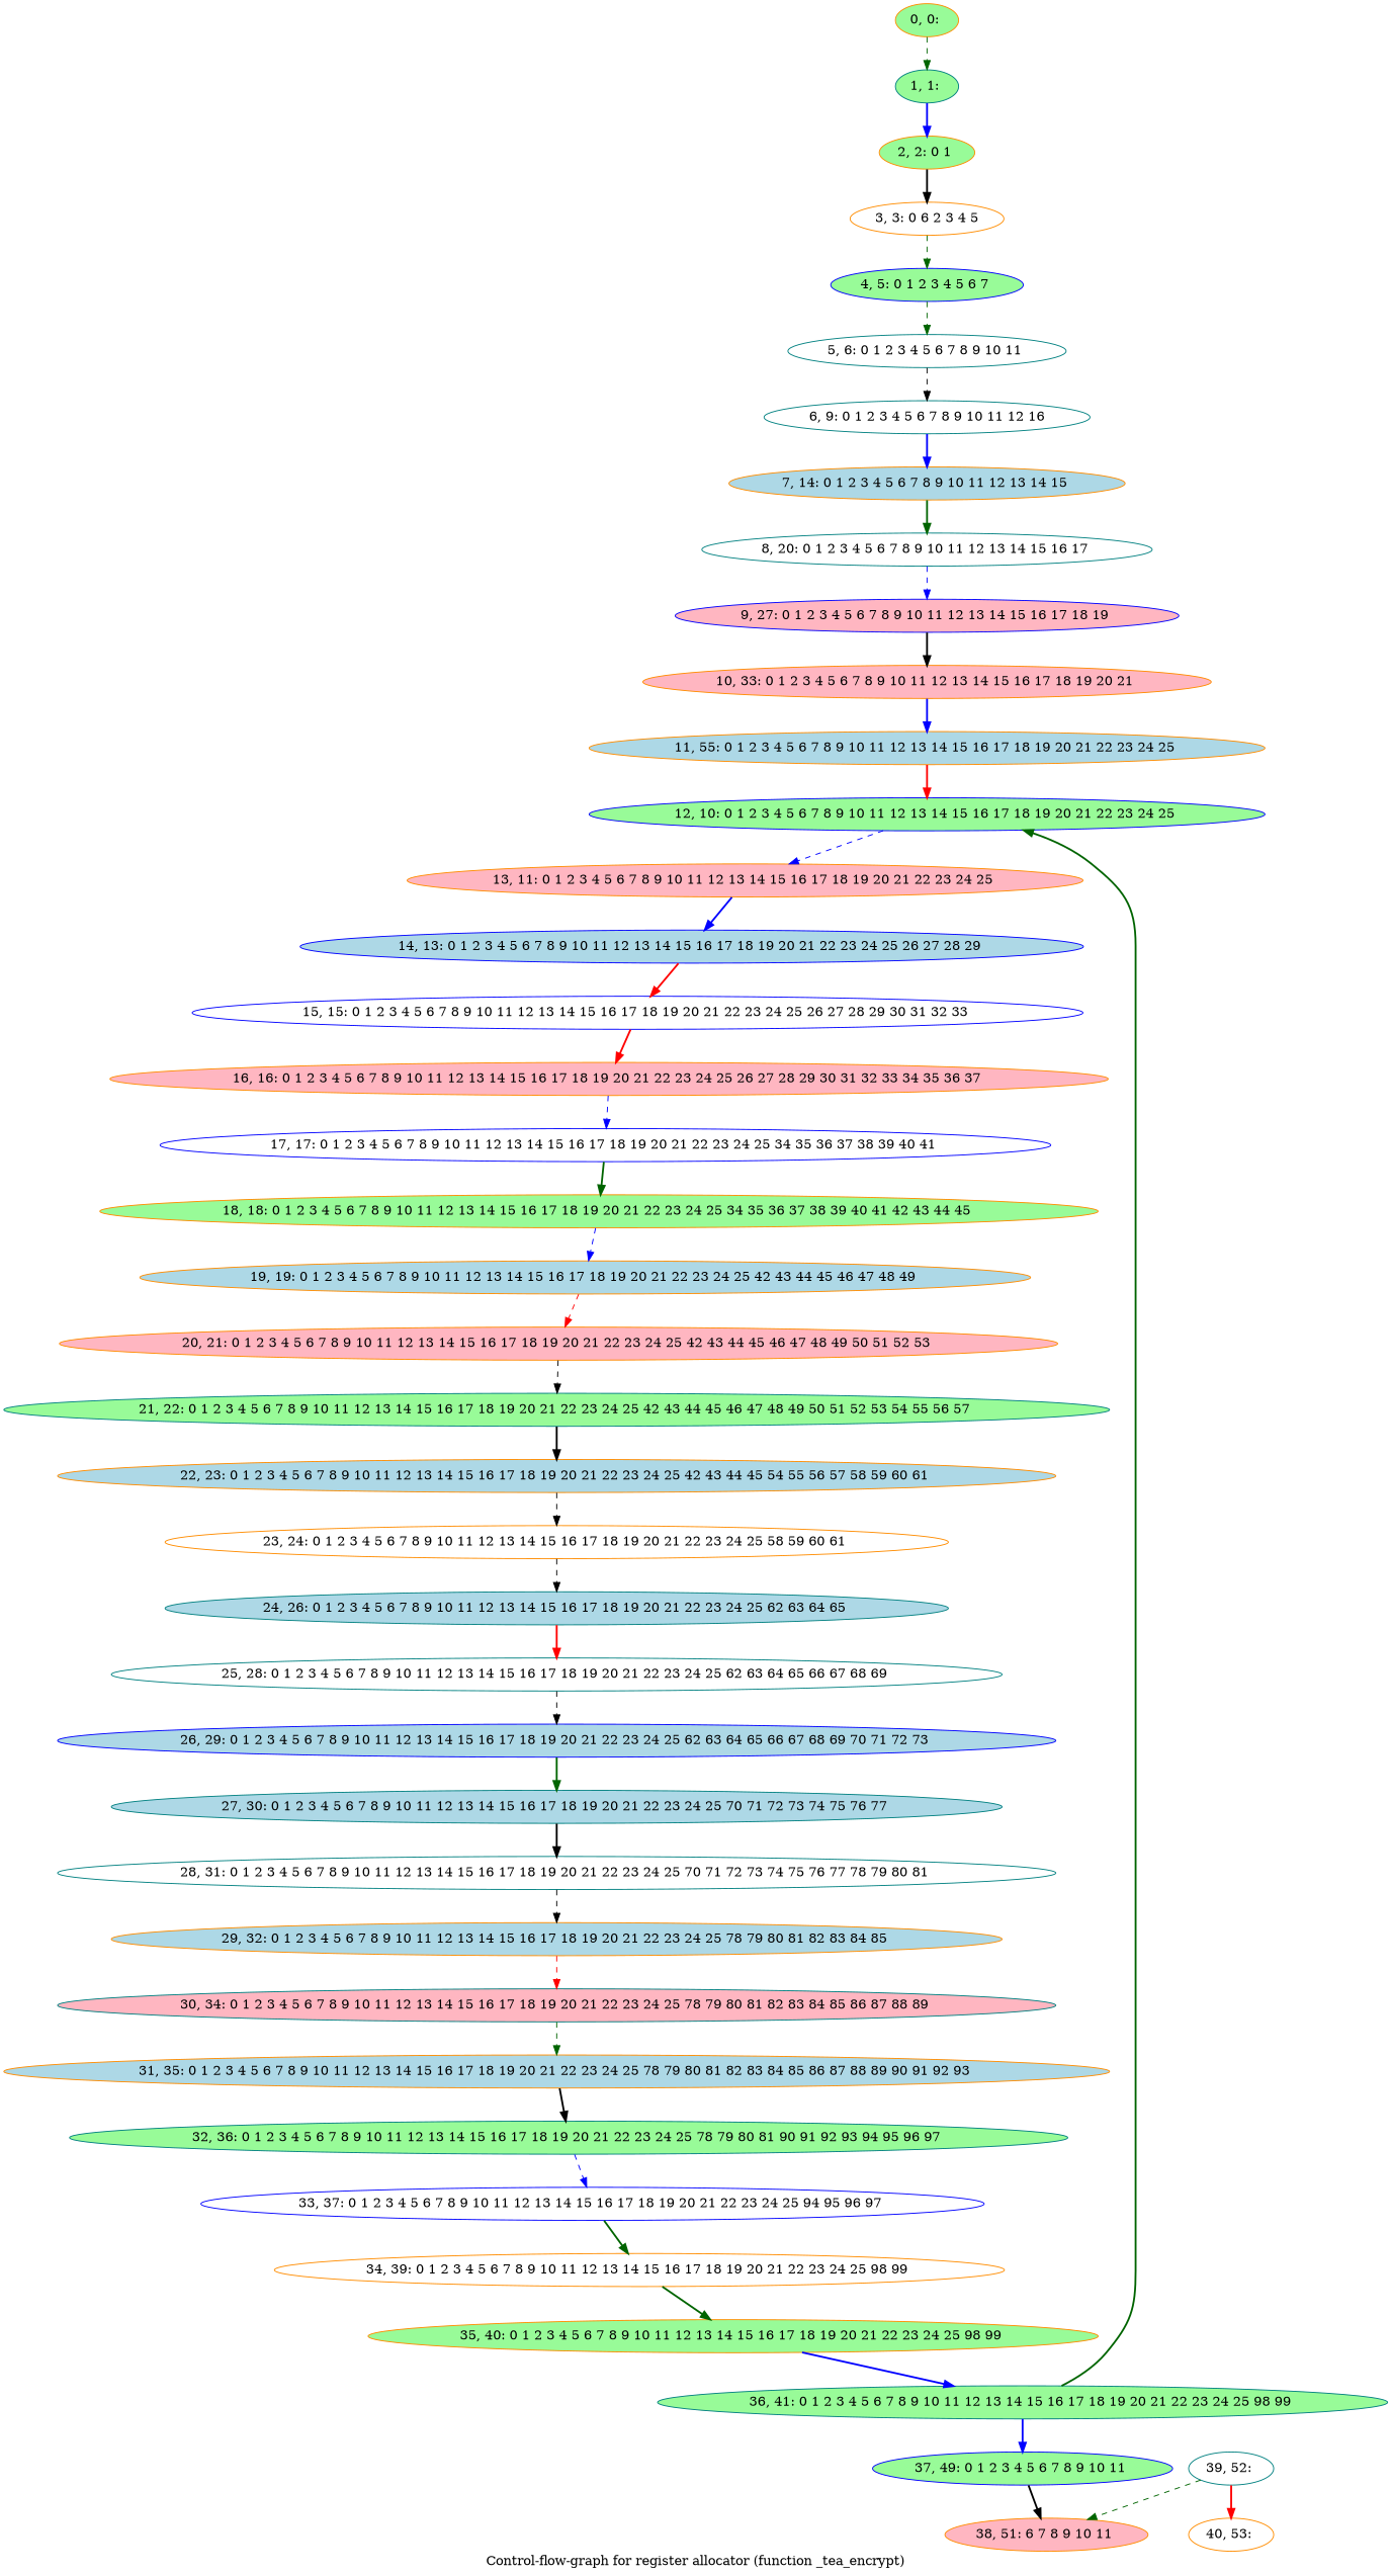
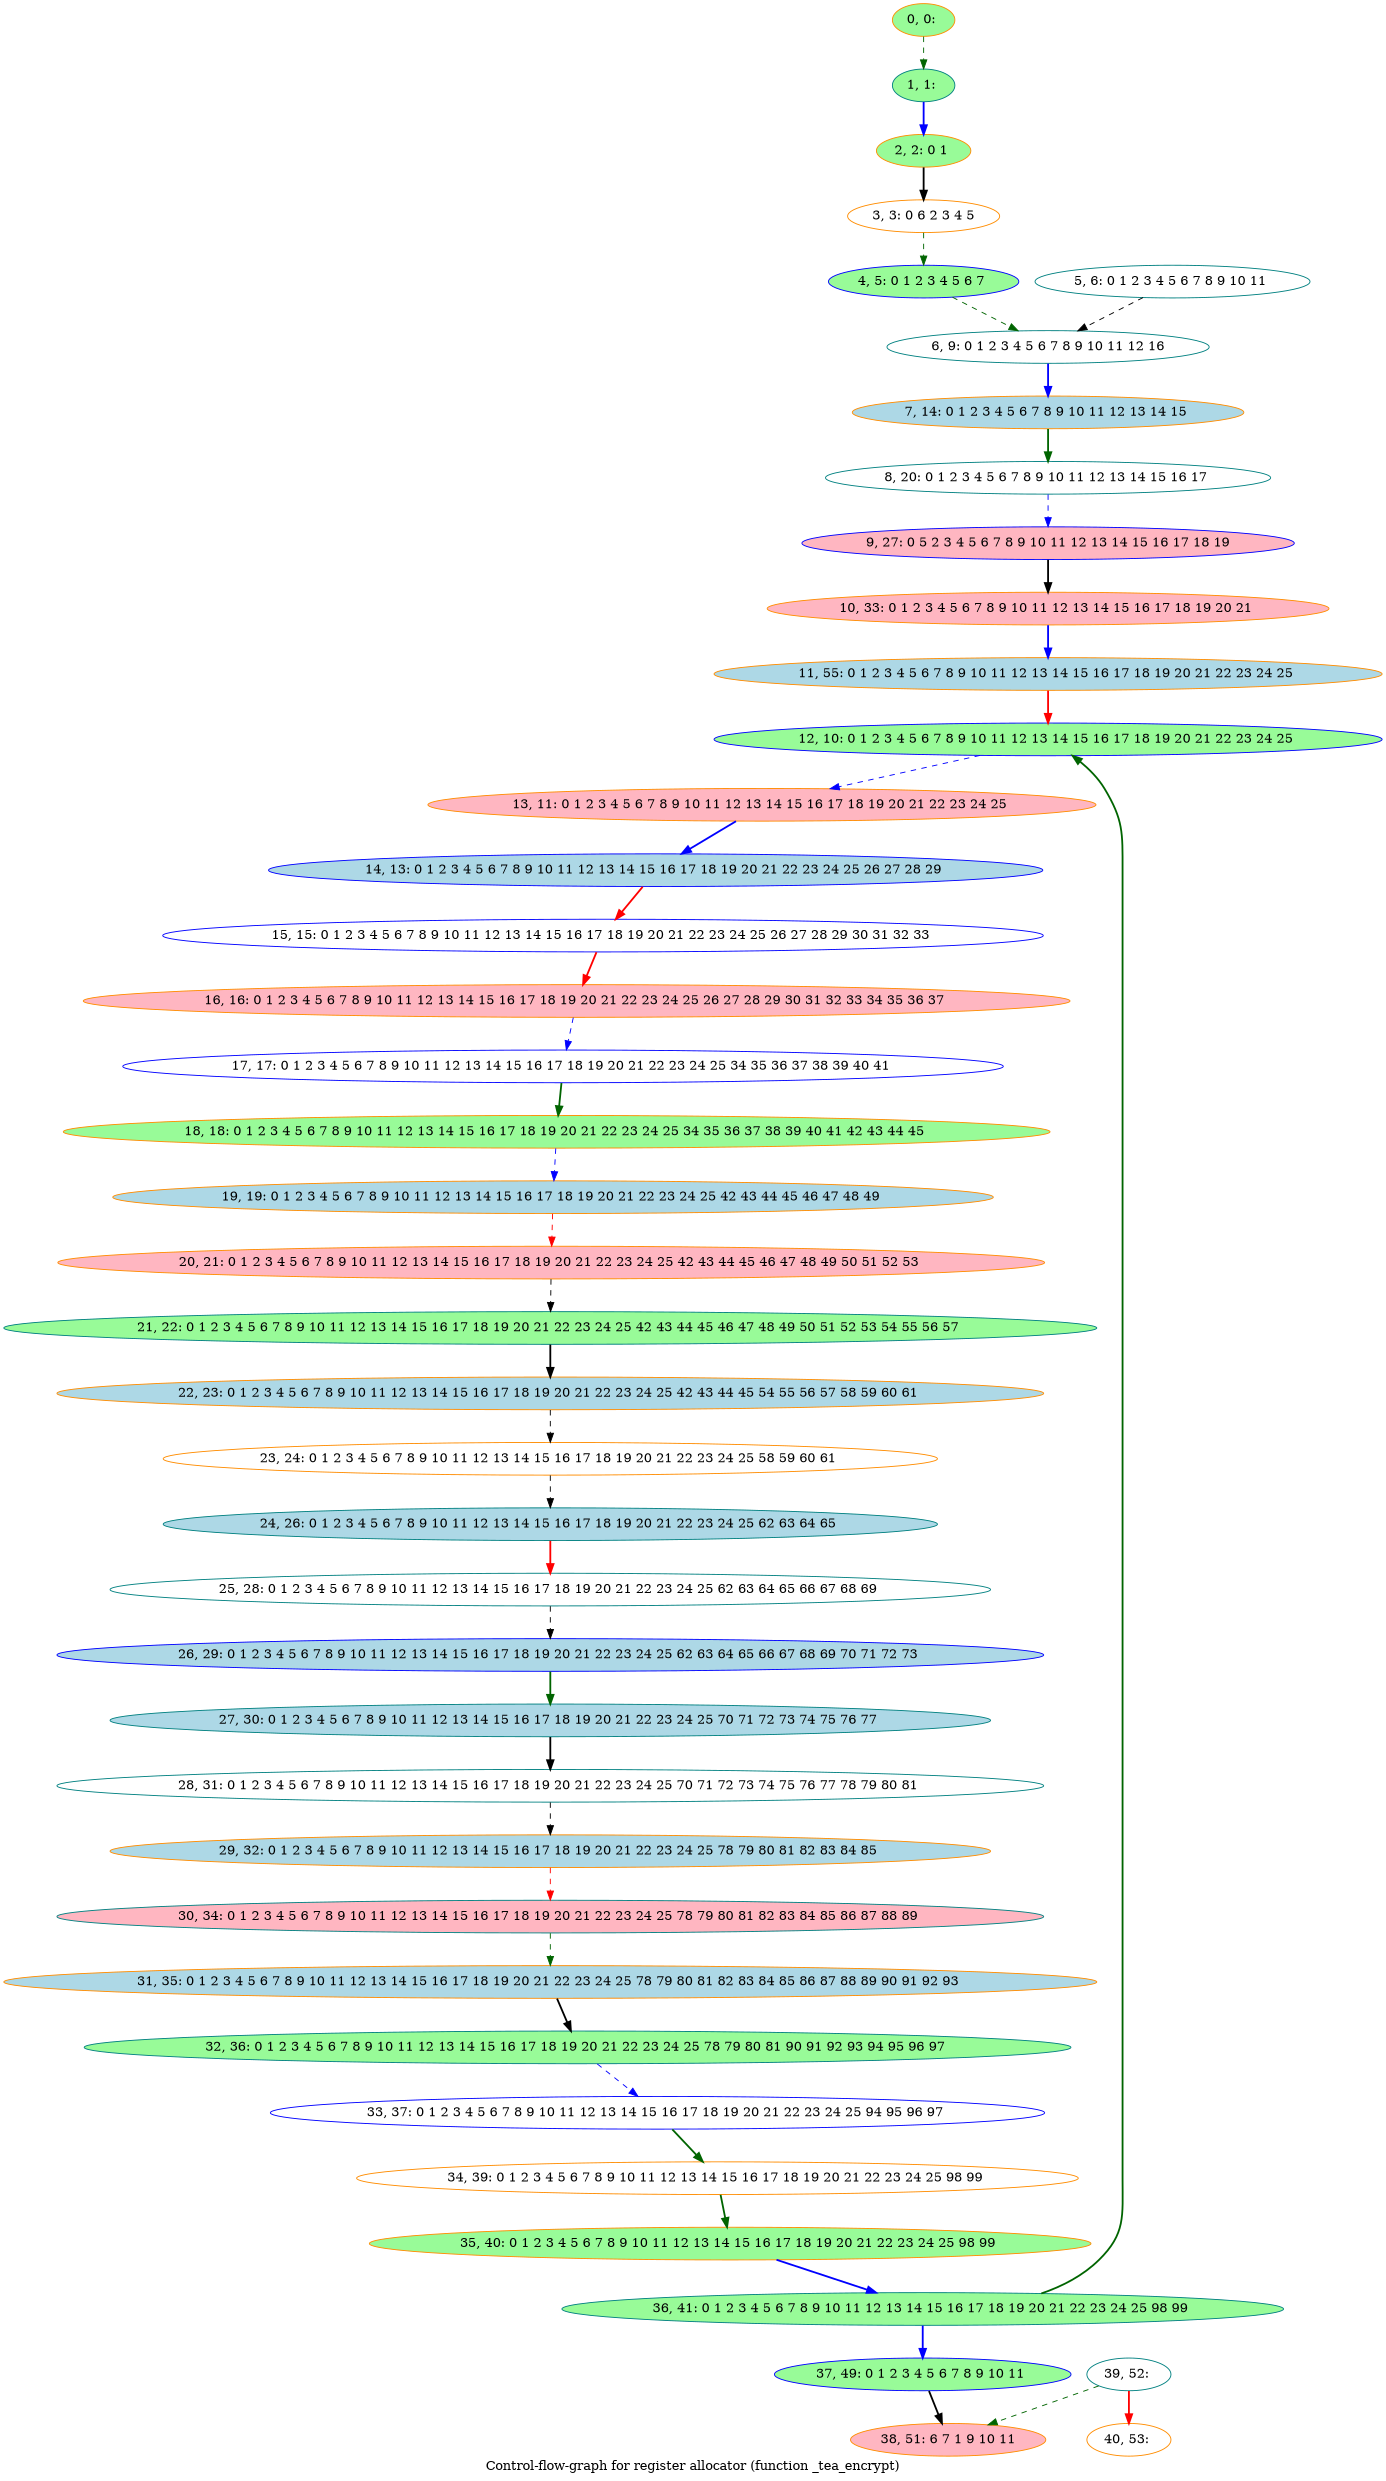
  digraph {
    label="Control-flow-graph for register allocator (function _tea_encrypt)"
    node [color=darkorange fillcolor=white style=filled]
    edge [color=black style=bold]
    n1 [fillcolor=palegreen label="0, 0: "]
    n2 [color=teal fillcolor=palegreen label="1, 1: "]
    n3 [fillcolor=palegreen label="2, 2: 0 1 "]
    n4 [label="3, 3: 0 6 2 3 4 5"]
    n5 [color=blue fillcolor=palegreen label="4, 5: 0 1 2 3 4 5 6 7 "]
    n6 [color=teal label="5, 6: 0 1 2 3 4 5 6 7 8 9 10 11 "]
    n7 [color=teal label="6, 9: 0 1 2 3 4 5 6 7 8 9 10 11 12 16"]
    n8 [fillcolor=lightblue label="7, 14: 0 1 2 3 4 5 6 7 8 9 10 11 12 13 14 15 "]
    n9 [color=teal label="8, 20: 0 1 2 3 4 5 6 7 8 9 10 11 12 13 14 15 16 17 "]
-   n10 [color=blue fillcolor=lightpink label="9, 27: 0 1 2 3 4 5 6 7 8 9 10 11 12 13 14 15 16 17 18 19 "]
+   n10 [color=blue fillcolor=lightpink label="9, 27: 0 5 2 3 4 5 6 7 8 9 10 11 12 13 14 15 16 17 18 19"]
    n11 [fillcolor=lightpink label="10, 33: 0 1 2 3 4 5 6 7 8 9 10 11 12 13 14 15 16 17 18 19 20 21 "]
    n12 [fillcolor=lightblue label="11, 55: 0 1 2 3 4 5 6 7 8 9 10 11 12 13 14 15 16 17 18 19 20 21 22 23 24 25 "]
    n13 [color=blue fillcolor=palegreen label="12, 10: 0 1 2 3 4 5 6 7 8 9 10 11 12 13 14 15 16 17 18 19 20 21 22 23 24 25 "]
    n14 [fillcolor=lightpink label="13, 11: 0 1 2 3 4 5 6 7 8 9 10 11 12 13 14 15 16 17 18 19 20 21 22 23 24 25 "]
    n15 [color=blue fillcolor=lightblue label="14, 13: 0 1 2 3 4 5 6 7 8 9 10 11 12 13 14 15 16 17 18 19 20 21 22 23 24 25 26 27 28 29 "]
    n16 [color=blue label="15, 15: 0 1 2 3 4 5 6 7 8 9 10 11 12 13 14 15 16 17 18 19 20 21 22 23 24 25 26 27 28 29 30 31 32 33 "]
    n17 [fillcolor=lightpink label="16, 16: 0 1 2 3 4 5 6 7 8 9 10 11 12 13 14 15 16 17 18 19 20 21 22 23 24 25 26 27 28 29 30 31 32 33 34 35 36 37 "]
    n18 [color=blue label="17, 17: 0 1 2 3 4 5 6 7 8 9 10 11 12 13 14 15 16 17 18 19 20 21 22 23 24 25 34 35 36 37 38 39 40 41 "]
    n19 [fillcolor=palegreen label="18, 18: 0 1 2 3 4 5 6 7 8 9 10 11 12 13 14 15 16 17 18 19 20 21 22 23 24 25 34 35 36 37 38 39 40 41 42 43 44 45 "]
    n20 [fillcolor=lightblue label="19, 19: 0 1 2 3 4 5 6 7 8 9 10 11 12 13 14 15 16 17 18 19 20 21 22 23 24 25 42 43 44 45 46 47 48 49 "]
    n21 [fillcolor=lightpink label="20, 21: 0 1 2 3 4 5 6 7 8 9 10 11 12 13 14 15 16 17 18 19 20 21 22 23 24 25 42 43 44 45 46 47 48 49 50 51 52 53 "]
    n22 [color=teal fillcolor=palegreen label="21, 22: 0 1 2 3 4 5 6 7 8 9 10 11 12 13 14 15 16 17 18 19 20 21 22 23 24 25 42 43 44 45 46 47 48 49 50 51 52 53 54 55 56 57 "]
    n23 [fillcolor=lightblue label="22, 23: 0 1 2 3 4 5 6 7 8 9 10 11 12 13 14 15 16 17 18 19 20 21 22 23 24 25 42 43 44 45 54 55 56 57 58 59 60 61 "]
    n24 [label="23, 24: 0 1 2 3 4 5 6 7 8 9 10 11 12 13 14 15 16 17 18 19 20 21 22 23 24 25 58 59 60 61 "]
    n25 [color=teal fillcolor=lightblue label="24, 26: 0 1 2 3 4 5 6 7 8 9 10 11 12 13 14 15 16 17 18 19 20 21 22 23 24 25 62 63 64 65 "]
    n26 [color=teal label="25, 28: 0 1 2 3 4 5 6 7 8 9 10 11 12 13 14 15 16 17 18 19 20 21 22 23 24 25 62 63 64 65 66 67 68 69 "]
    n27 [color=blue fillcolor=lightblue label="26, 29: 0 1 2 3 4 5 6 7 8 9 10 11 12 13 14 15 16 17 18 19 20 21 22 23 24 25 62 63 64 65 66 67 68 69 70 71 72 73 "]
    n28 [color=teal fillcolor=lightblue label="27, 30: 0 1 2 3 4 5 6 7 8 9 10 11 12 13 14 15 16 17 18 19 20 21 22 23 24 25 70 71 72 73 74 75 76 77 "]
    n29 [color=teal label="28, 31: 0 1 2 3 4 5 6 7 8 9 10 11 12 13 14 15 16 17 18 19 20 21 22 23 24 25 70 71 72 73 74 75 76 77 78 79 80 81 "]
    n30 [fillcolor=lightblue label="29, 32: 0 1 2 3 4 5 6 7 8 9 10 11 12 13 14 15 16 17 18 19 20 21 22 23 24 25 78 79 80 81 82 83 84 85 "]
    n31 [color=teal fillcolor=lightpink label="30, 34: 0 1 2 3 4 5 6 7 8 9 10 11 12 13 14 15 16 17 18 19 20 21 22 23 24 25 78 79 80 81 82 83 84 85 86 87 88 89 "]
    n32 [fillcolor=lightblue label="31, 35: 0 1 2 3 4 5 6 7 8 9 10 11 12 13 14 15 16 17 18 19 20 21 22 23 24 25 78 79 80 81 82 83 84 85 86 87 88 89 90 91 92 93 "]
    n33 [color=teal fillcolor=palegreen label="32, 36: 0 1 2 3 4 5 6 7 8 9 10 11 12 13 14 15 16 17 18 19 20 21 22 23 24 25 78 79 80 81 90 91 92 93 94 95 96 97 "]
    n34 [color=blue label="33, 37: 0 1 2 3 4 5 6 7 8 9 10 11 12 13 14 15 16 17 18 19 20 21 22 23 24 25 94 95 96 97 "]
    n35 [label="34, 39: 0 1 2 3 4 5 6 7 8 9 10 11 12 13 14 15 16 17 18 19 20 21 22 23 24 25 98 99 "]
    n36 [fillcolor=palegreen label="35, 40: 0 1 2 3 4 5 6 7 8 9 10 11 12 13 14 15 16 17 18 19 20 21 22 23 24 25 98 99 "]
    n37 [color=teal fillcolor=palegreen label="36, 41: 0 1 2 3 4 5 6 7 8 9 10 11 12 13 14 15 16 17 18 19 20 21 22 23 24 25 98 99 "]
    n38 [color=blue fillcolor=palegreen label="37, 49: 0 1 2 3 4 5 6 7 8 9 10 11 "]
-   n39 [fillcolor=lightpink label="38, 51: 6 7 8 9 10 11 "]
+   n39 [fillcolor=lightpink label="38, 51: 6 7 1 9 10 11"]
    n40 [color=teal label="39, 52: "]
    n41 [label="40, 53: "]
    n1 -> n2 [color=darkgreen style=dashed]
    n2 -> n3 [color=blue]
    n3 -> n4
    n4 -> n5 [color=darkgreen style=dashed]
-   n5 -> n6 [color=darkgreen style=dashed]
+   n5 -> n7 [color=darkgreen style=dashed]
    n6 -> n7 [style=dashed]
    n7 -> n8 [color=blue]
    n8 -> n9 [color=darkgreen]
    n9 -> n10 [color=blue style=dashed]
    n10 -> n11
    n11 -> n12 [color=blue]
    n12 -> n13 [color=red]
    n13 -> n14 [color=blue style=dashed]
    n14 -> n15 [color=blue]
    n15 -> n16 [color=red]
    n16 -> n17 [color=red]
    n17 -> n18 [color=blue style=dashed]
    n18 -> n19 [color=darkgreen]
    n19 -> n20 [color=blue style=dashed]
    n20 -> n21 [color=red style=dashed]
    n21 -> n22 [style=dashed]
    n22 -> n23
    n23 -> n24 [style=dashed]
    n24 -> n25 [style=dashed]
    n25 -> n26 [color=red]
    n26 -> n27 [style=dashed]
    n27 -> n28 [color=darkgreen]
    n28 -> n29
    n29 -> n30 [style=dashed]
    n30 -> n31 [color=red style=dashed]
    n31 -> n32 [color=darkgreen style=dashed]
    n32 -> n33
    n33 -> n34 [color=blue style=dashed]
    n34 -> n35 [color=darkgreen]
    n35 -> n36 [color=darkgreen]
    n36 -> n37 [color=blue]
    n37 -> n13 [color=darkgreen]
    n37 -> n38 [color=blue]
    n38 -> n39
    n40 -> n39 [color=darkgreen style=dashed]
    n40 -> n41 [color=red]
  }
